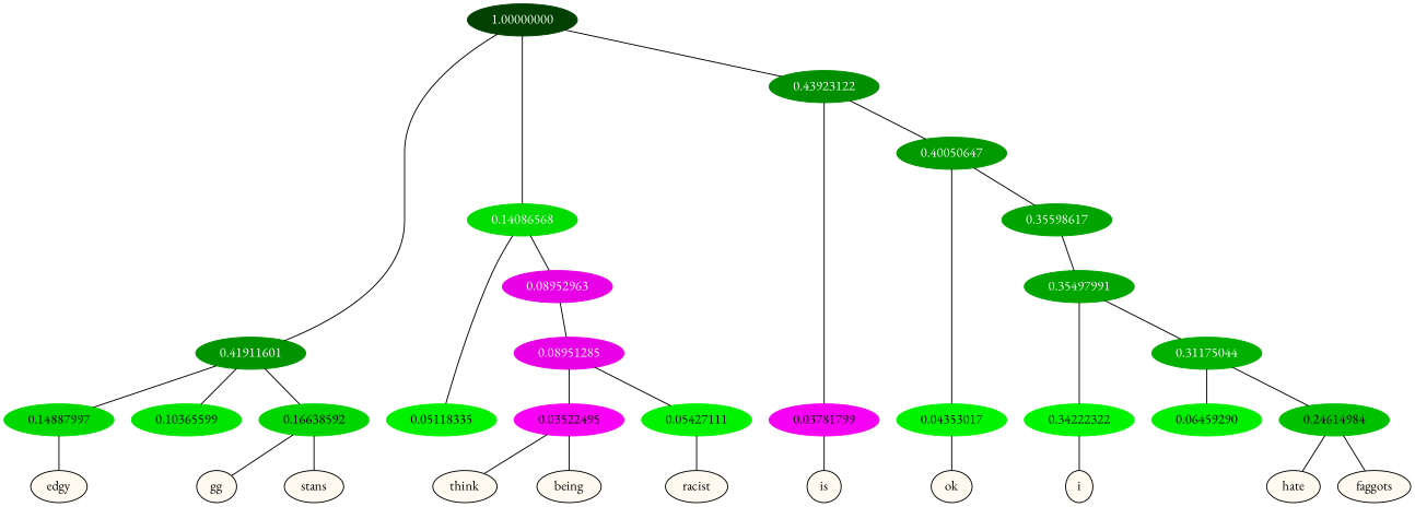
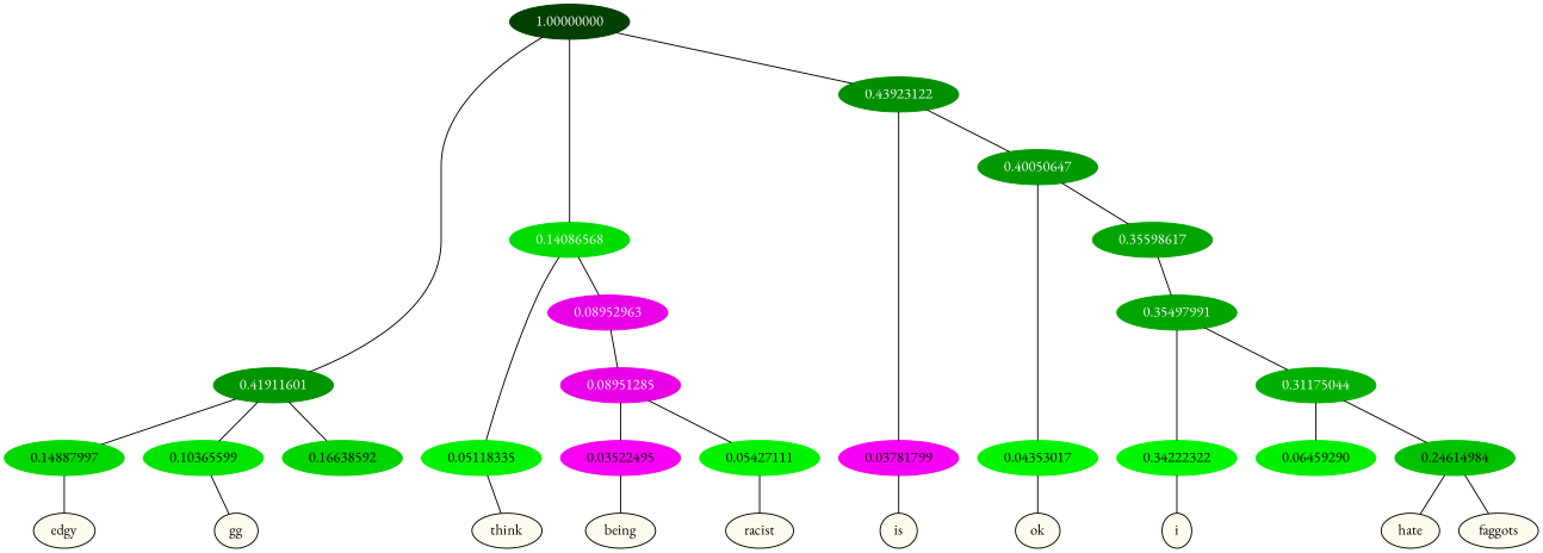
  graph {
    fontname="EB Garamond"
    node [color=black fontname="EB Garamond" format=png nodesep=0.001 ordering=out overlap_scaling=0.01 ranksep=0.001 style=filled]
    edge [fontname="EB Garamond"]
    n1 [fillcolor=floralwhite height=0.15 label=edgy style="filled,solid" width=0.15]
    n2 [fillcolor=floralwhite height=0.15 label=gg style="filled,solid" width=0.15]
-   n3 [fillcolor=floralwhite height=0.15 label=stans style="filled,solid" width=0.15]
    n4 [fillcolor=floralwhite height=0.15 label=think style="filled,solid" width=0.15]
    n5 [fillcolor=floralwhite height=0.15 label=being style="filled,solid" width=0.15]
    n6 [fillcolor=floralwhite height=0.15 label=racist style="filled,solid" width=0.15]
    n7 [fillcolor=floralwhite height=0.15 label=is style="filled,solid" width=0.15]
    n8 [fillcolor=floralwhite height=0.15 label=ok style="filled,solid" width=0.15]
    n9 [fillcolor=floralwhite height=0.15 label=i style="filled,solid" width=0.15]
    n10 [fillcolor=floralwhite height=0.15 label=hate style="filled,solid" width=0.15]
    n11 [fillcolor=floralwhite height=0.15 label=faggots style="filled,solid" width=0.15]
    n12 [color="0.334 1.000 0.851" fontcolor=black height=0.15 label=0.14887997 width=0.15]
    n13 [color="0.334 1.000 0.896" fontcolor=black height=0.15 label=0.10365599 width=0.15]
    n14 [color="0.334 1.000 0.834" fontcolor=black height=0.15 label=0.16638592 width=0.15]
    n15 [color="0.334 1.000 0.949" fontcolor=black height=0.15 label=0.05118335 width=0.15]
    n16 [color="0.835 1.000 0.965" fontcolor=black height=0.15 label=0.03522495 width=0.15]
    n17 [color="0.334 1.000 0.946" fontcolor=black height=0.15 label=0.05427111 width=0.15]
    n18 [color="0.835 1.000 0.962" fontcolor=black height=0.15 label=0.03781799 width=0.15]
    n19 [color="0.334 1.000 0.956" fontcolor=black height=0.15 label=0.04353017 width=0.15]
    n20 [color="0.334 1.000 0.958" fontcolor=black height=0.15 label=0.34222322 width=0.15]
    n21 [color="0.334 1.000 0.935" fontcolor=black height=0.15 label=0.06459290 width=0.15]
    n22 [color="0.334 1.000 0.754" fontcolor=black height=0.15 label=0.24614984 width=0.15]
    n23 [color="0.334 1.000 0.250" fontcolor=grey99 height=0.15 label=1.00000000 width=0.15]
    n24 [color="0.334 1.000 0.581" fontcolor=grey99 height=0.15 label=0.41911601 width=0.15]
    n25 [color="0.334 1.000 0.859" fontcolor=grey99 height=0.15 label=0.14086568 width=0.15]
    n26 [color="0.334 1.000 0.561" fontcolor=grey99 height=0.15 label=0.43923122 width=0.15]
    n27 [color="0.835 1.000 0.910" fontcolor=grey99 height=0.15 label=0.08952963 width=0.15]
    n28 [color="0.334 1.000 0.599" fontcolor=grey99 height=0.15 label=0.40050647 width=0.15]
    n29 [color="0.835 1.000 0.910" fontcolor=grey99 height=0.15 label=0.08951285 width=0.15]
    n30 [color="0.334 1.000 0.644" fontcolor=grey99 height=0.15 label=0.35598617 width=0.15]
    n31 [color="0.334 1.000 0.645" fontcolor=grey99 height=0.15 label=0.35497991 width=0.15]
    n32 [color="0.334 1.000 0.688" fontcolor=grey99 height=0.15 label=0.31175044 width=0.15]
    subgraph sub_1 {
      rank=same
      n1
      n2
-     n3
      n4
      n5
      n6
      n7
      n8
      n9
      n10
      n11
    }
    subgraph sub_2 {
      rank=same
      n12
      n13
      n14
      n15
      n16
      n17
      n18
      n19
      n20
      n21
      n22
    }
    n12 -- n1
-   n14 -- n2
-   n14 -- n3
-   n16 -- n4
+   n13 -- n2
+   n15 -- n4
    n16 -- n5
    n17 -- n6
    n18 -- n7
    n19 -- n8
    n20 -- n9
    n22 -- n10
    n22 -- n11
    n23 -- n24
    n23 -- n25
    n23 -- n26
    n24 -- n12
    n24 -- n13
    n24 -- n14
    n25 -- n15
    n25 -- n27
    n26 -- n18
    n26 -- n28
    n27 -- n29
    n28 -- n19
    n28 -- n30
    n29 -- n16
    n29 -- n17
    n30 -- n31
    n31 -- n20
    n31 -- n32
    n32 -- n21
    n32 -- n22
  }
